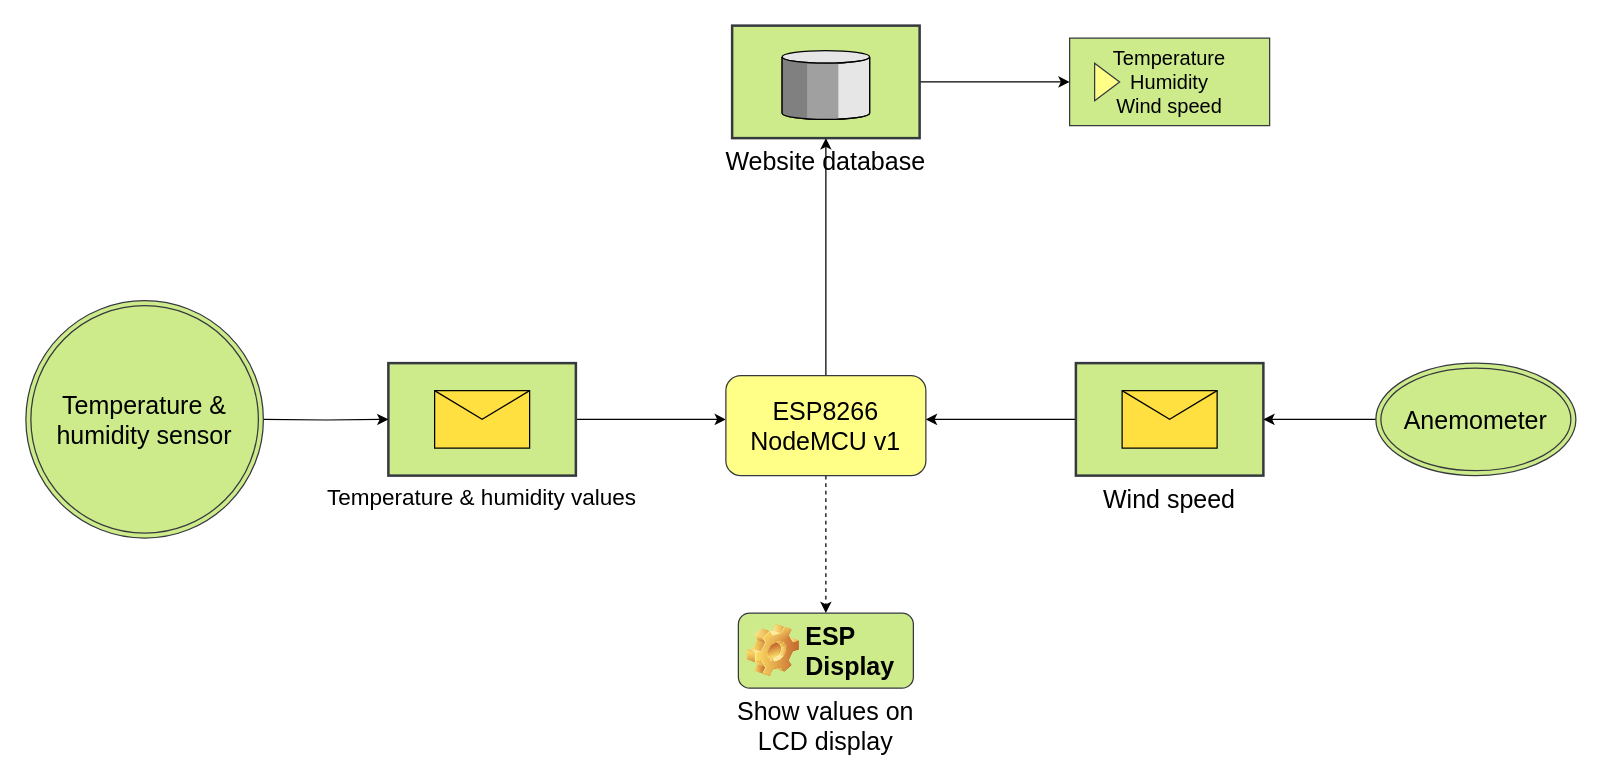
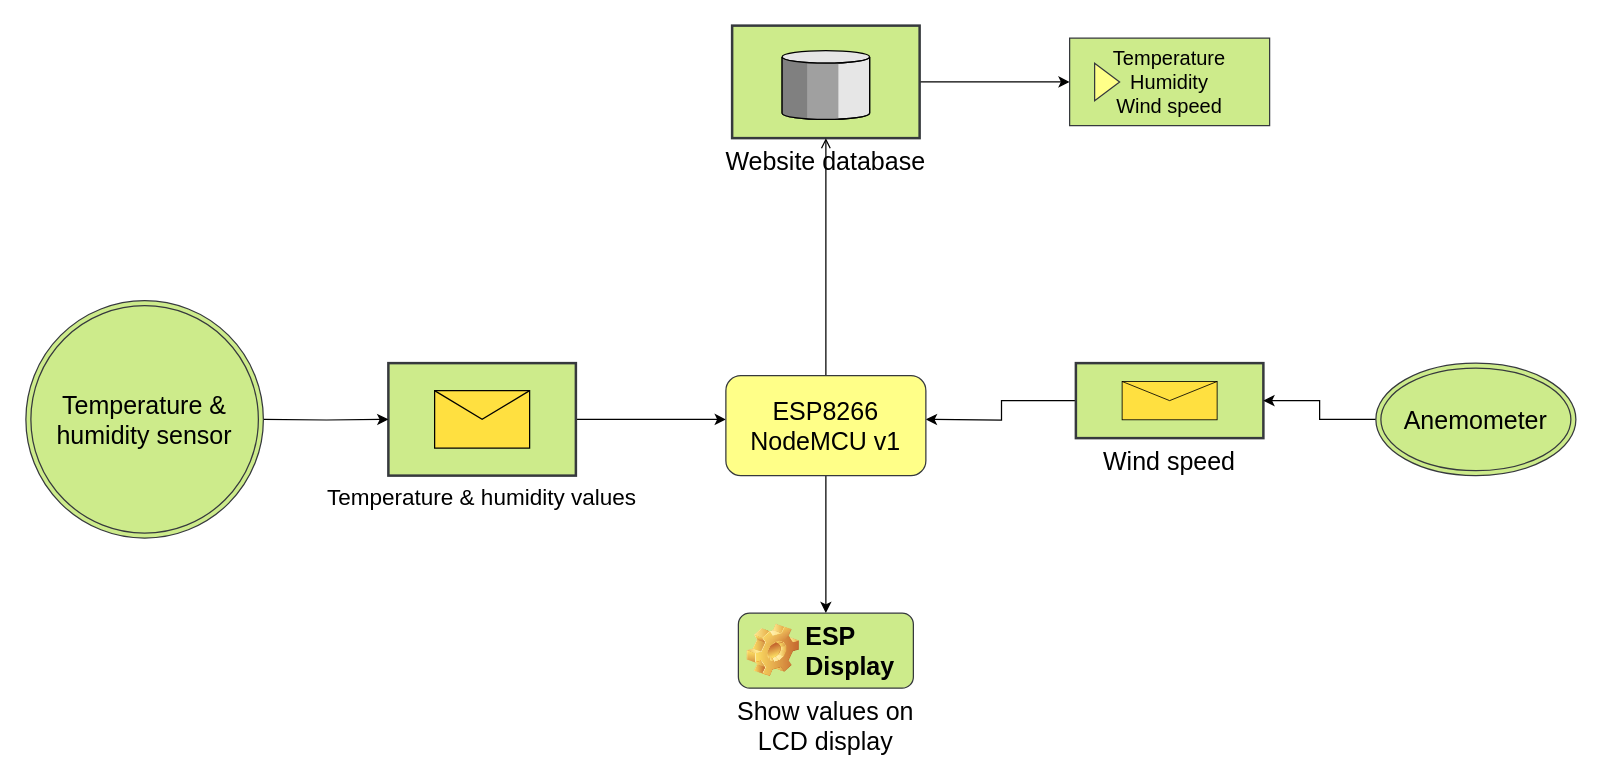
  <mxCell id="0" style=";html=1;" />
  <mxCell id="1" style=";html=1;" parent="0" />
  <mxCell id="2" style="edgeStyle=orthogonalEdgeStyle;rounded=0;orthogonalLoop=1;jettySize=auto;html=1;exitX=1;exitY=0.5;exitDx=0;exitDy=0;exitPerimeter=0;entryX=0;entryY=0.5;entryDx=0;entryDy=0;fontSize=20;" edge="1" parent="1" source="3"><mxGeometry relative="1" as="geometry"><mxPoint x="580" y="335" as="targetPoint" /></mxGeometry></mxCell>
  <mxCell id="3" value="Temperature &amp; humidity values" style="strokeWidth=2;outlineConnect=0;dashed=0;align=center;fontSize=18;fillColor=#cdeb8b;verticalLabelPosition=bottom;verticalAlign=top;shape=mxgraph.eip.envelope_wrapper;strokeColor=#36393d;" vertex="1" parent="1"><mxGeometry x="310" y="290" width="150" height="90" as="geometry" /></mxCell>
  <mxCell id="4" style="edgeStyle=orthogonalEdgeStyle;rounded=0;orthogonalLoop=1;jettySize=auto;html=1;exitX=0;exitY=0.5;exitDx=0;exitDy=0;exitPerimeter=0;fontSize=20;" edge="1" parent="1" source="5"><mxGeometry relative="1" as="geometry"><mxPoint x="740" y="335" as="targetPoint" /></mxGeometry></mxCell>
- <mxCell id="5" value="Wind speed" style="strokeWidth=2;outlineConnect=0;dashed=0;align=center;fontSize=20;fillColor=#cdeb8b;verticalLabelPosition=bottom;verticalAlign=top;shape=mxgraph.eip.envelope_wrapper;strokeColor=#36393d;" vertex="1" parent="1"><mxGeometry x="860" y="290" width="150" height="90" as="geometry" /></mxCell>
+ <mxCell id="5" value="Wind speed" style="strokeWidth=2;outlineConnect=0;dashed=0;align=center;fontSize=20;fillColor=#cdeb8b;verticalLabelPosition=bottom;verticalAlign=top;shape=mxgraph.eip.envelope_wrapper;strokeColor=#36393d;" vertex="1" parent="1"><mxGeometry x="860" y="290" width="150" height="60" as="geometry" /></mxCell>
  <mxCell id="6" style="edgeStyle=orthogonalEdgeStyle;rounded=0;orthogonalLoop=1;jettySize=auto;html=1;exitX=1;exitY=0.5;exitDx=0;exitDy=0;exitPerimeter=0;entryX=0;entryY=0.5;entryDx=0;entryDy=0;fontSize=16;" edge="1" parent="1" source="7" target="16"><mxGeometry relative="1" as="geometry" /></mxCell>
  <mxCell id="7" value="Website database" style="strokeWidth=2;outlineConnect=0;dashed=0;align=center;fontSize=20;verticalLabelPosition=bottom;verticalAlign=top;shape=mxgraph.eip.message_store;fillColor=#cdeb8b;strokeColor=#36393d;" vertex="1" parent="1"><mxGeometry x="585" y="20" width="150" height="90" as="geometry" /></mxCell>
- <mxCell id="8" style="edgeStyle=orthogonalEdgeStyle;rounded=0;orthogonalLoop=1;jettySize=auto;html=1;entryX=0.5;entryY=0;entryDx=0;entryDy=0;fontSize=20;dashed=1;" edge="1" parent="1" source="10" target="12"><mxGeometry relative="1" as="geometry" /></mxCell>
- <mxCell id="9" style="edgeStyle=orthogonalEdgeStyle;rounded=0;orthogonalLoop=1;jettySize=auto;html=1;exitX=0.5;exitY=0;exitDx=0;exitDy=0;fontSize=16;" edge="1" parent="1" source="10" target="7"><mxGeometry relative="1" as="geometry" /></mxCell>
+ <mxCell id="8" style="edgeStyle=orthogonalEdgeStyle;rounded=0;orthogonalLoop=1;jettySize=auto;html=1;entryX=0.5;entryY=0;entryDx=0;entryDy=0;fontSize=20;" edge="1" parent="1" source="10" target="12"><mxGeometry relative="1" as="geometry" /></mxCell>
+ <mxCell id="9" style="edgeStyle=orthogonalEdgeStyle;rounded=0;orthogonalLoop=1;jettySize=auto;html=1;exitX=0.5;exitY=0;exitDx=0;exitDy=0;fontSize=16;endArrow=open;" edge="1" parent="1" source="10" target="7"><mxGeometry relative="1" as="geometry" /></mxCell>
  <mxCell id="10" value="&lt;div&gt;ESP8266&lt;/div&gt;&lt;div&gt;NodeMCU v1&lt;/div&gt;" style="rounded=1;whiteSpace=wrap;html=1;fontSize=20;fillColor=#ffff88;strokeColor=#36393d;" vertex="1" parent="1"><mxGeometry x="580" y="300" width="160" height="80" as="geometry" /></mxCell>
  <mxCell id="11" style="edgeStyle=orthogonalEdgeStyle;rounded=0;orthogonalLoop=1;jettySize=auto;html=1;exitX=1;exitY=0.5;exitDx=0;exitDy=0;entryX=0;entryY=0.5;entryDx=0;entryDy=0;entryPerimeter=0;fontSize=20;" edge="1" parent="1" target="3"><mxGeometry relative="1" as="geometry"><mxPoint x="210" y="335" as="sourcePoint" /></mxGeometry></mxCell>
  <mxCell id="12" value="ESP Display" style="label;whiteSpace=wrap;html=1;image=img/clipart/Gear_128x128.png;fontSize=20;fillColor=#cdeb8b;strokeColor=#36393d;" vertex="1" parent="1"><mxGeometry x="590" y="490" width="140" height="60" as="geometry" /></mxCell>
  <mxCell id="13" value="Temperature &amp;amp; humidity sensor" style="ellipse;shape=doubleEllipse;whiteSpace=wrap;html=1;aspect=fixed;fontSize=20;fillColor=#cdeb8b;strokeColor=#36393d;" vertex="1" parent="1"><mxGeometry x="20" y="240" width="190" height="190" as="geometry" /></mxCell>
  <mxCell id="14" style="edgeStyle=orthogonalEdgeStyle;rounded=0;orthogonalLoop=1;jettySize=auto;html=1;entryX=1;entryY=0.5;entryDx=0;entryDy=0;entryPerimeter=0;fontSize=20;" edge="1" parent="1" source="15" target="5"><mxGeometry relative="1" as="geometry" /></mxCell>
  <mxCell id="15" value="Anemometer" style="ellipse;shape=doubleEllipse;whiteSpace=wrap;html=1;fontSize=20;fillColor=#cdeb8b;strokeColor=#36393d;" vertex="1" parent="1"><mxGeometry x="1100" y="290" width="160" height="90" as="geometry" /></mxCell>
  <mxCell id="16" value="Temperature&lt;br&gt;&lt;div&gt;Humidity&lt;/div&gt;&lt;div&gt;Wind speed&lt;br&gt;&lt;/div&gt;" style="html=1;whiteSpace=wrap;container=1;recursiveResize=0;collapsible=0;fontSize=16;fillColor=#cdeb8b;strokeColor=#36393d;" vertex="1" parent="1"><mxGeometry x="855" y="30" width="160" height="70" as="geometry" /></mxCell>
  <mxCell id="17" value="" style="triangle;html=1;whiteSpace=wrap;fillColor=#ffff88;strokeColor=#36393d;" vertex="1" parent="16"><mxGeometry x="20" y="20" width="20" height="30" as="geometry" /></mxCell>
  <mxCell id="18" value="&lt;font style=&quot;font-size: 20px&quot;&gt;Show values on LCD display&lt;/font&gt;" style="text;html=1;strokeColor=none;fillColor=none;align=center;verticalAlign=middle;whiteSpace=wrap;rounded=0;fontSize=16;" vertex="1" parent="1"><mxGeometry x="570" y="570" width="180" height="20" as="geometry" /></mxCell>
